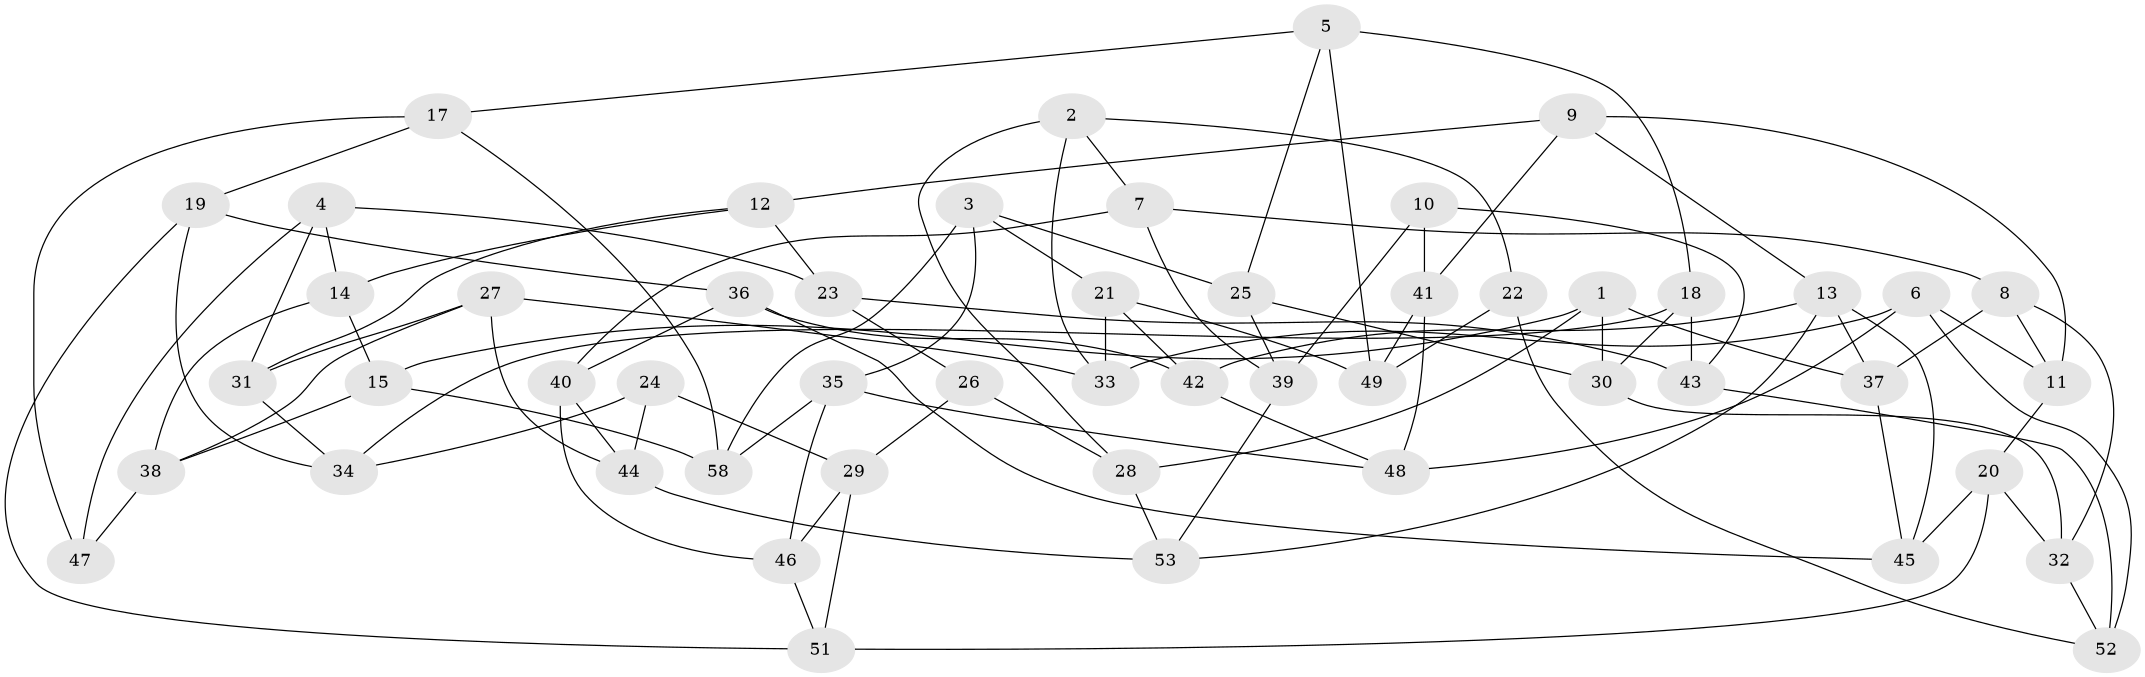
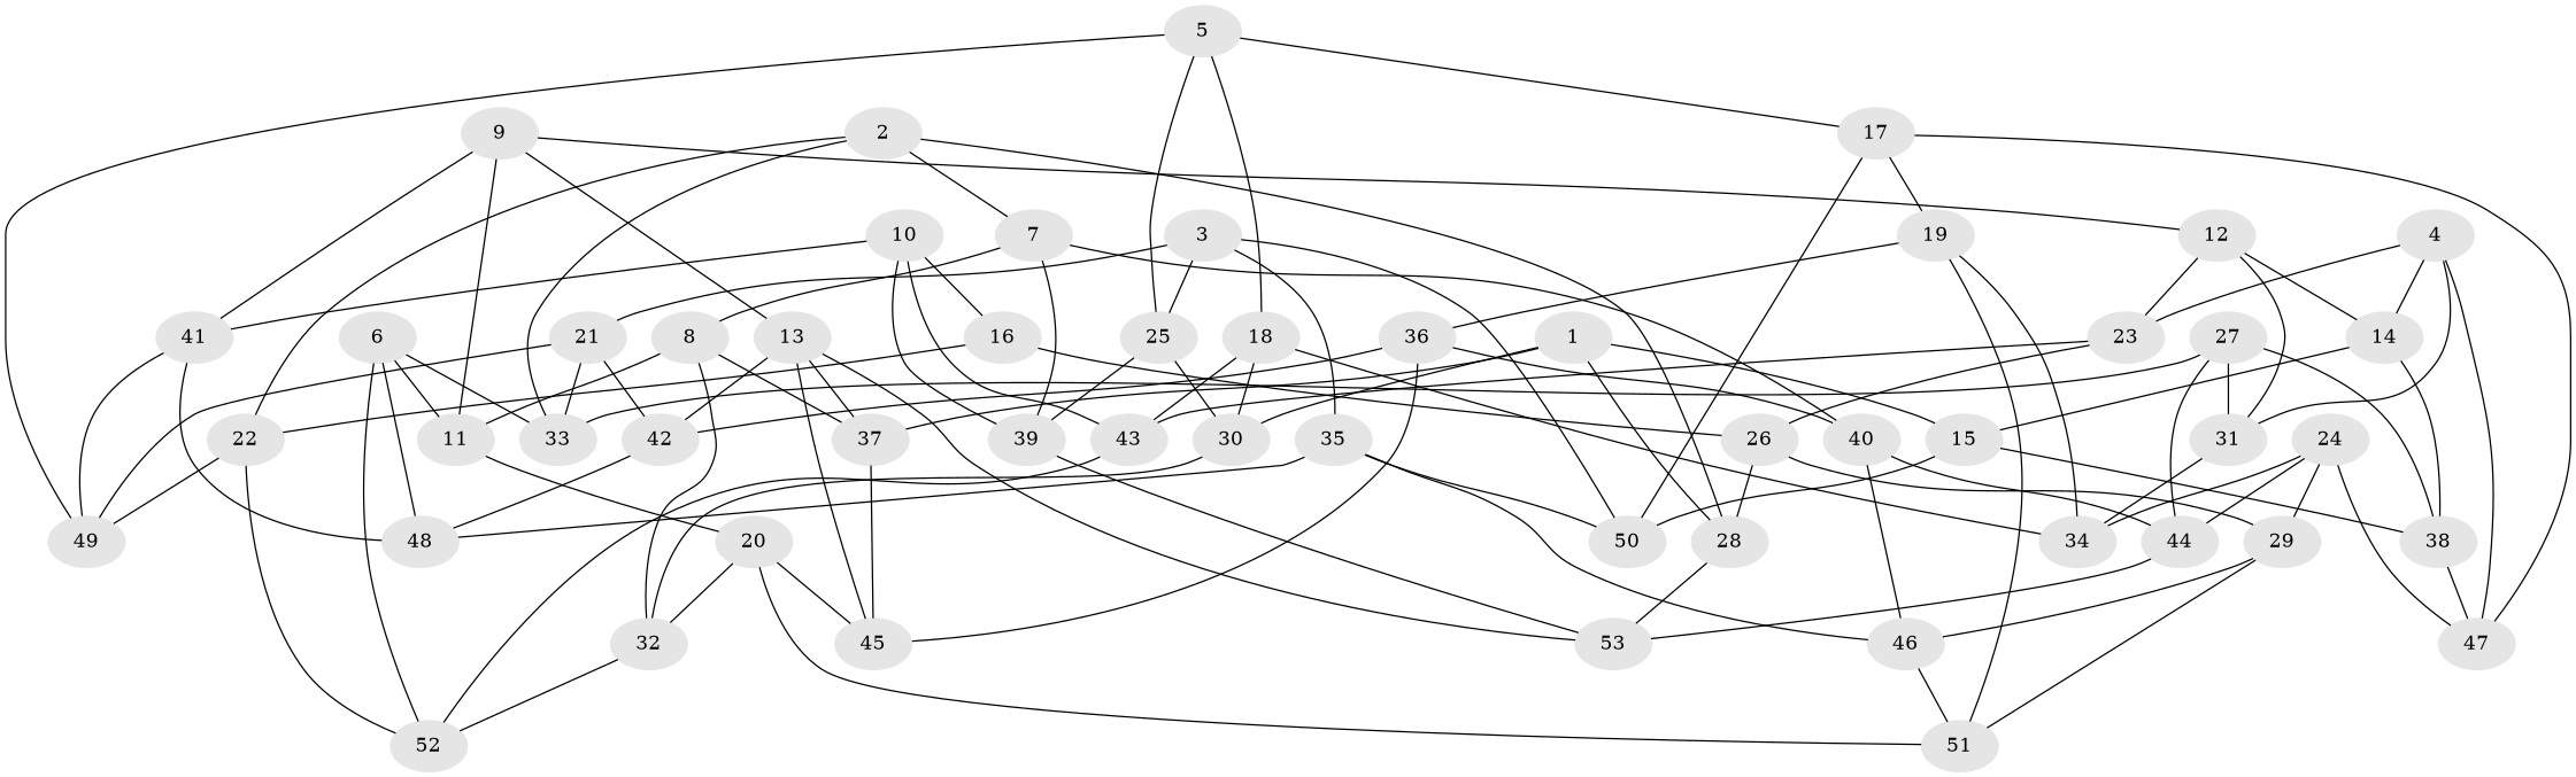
  graph {
    node [color=gray90 style=filled]
    1
    15
    28
    30
    37
-   50 [label=58]
+   50
    38
    53
    32
    45
    2
    7
    22
    33
    8
    39
    40
    49
    52
    3
    21
    25
    35
    42
    48
    46
    4
    14
    23
    31
    47
    43
    26
    34
    5
    17
    18
    19
    6
    11
    20
    44
    9
    12
    13
    41
    10
+   16
    51
    29
    36
    24
    27
    1 -- 15
    1 -- 28
    1 -- 30
    1 -- 37
    15 -- 50
    15 -- 38
    28 -- 53
    30 -- 32
    37 -- 45
    38 -- 47
    32 -- 52
    2 -- 28
    2 -- 7
    2 -- 22
    2 -- 33
    7 -- 8
    7 -- 39
    7 -- 40
    22 -- 49
    22 -- 52
    8 -- 37
    8 -- 32
    8 -- 11
    39 -- 53
    40 -- 46
    40 -- 44
    3 -- 50
    3 -- 21
    3 -- 25
    3 -- 35
    21 -- 33
    21 -- 49
    21 -- 42
    25 -- 30
    25 -- 39
    35 -- 50
    35 -- 48
    35 -- 46
    42 -- 48
    46 -- 51
    4 -- 14
    4 -- 23
    4 -- 31
    4 -- 47
    14 -- 15
    14 -- 38
    23 -- 43
    23 -- 26
    31 -- 34
    43 -- 52
    26 -- 28
    26 -- 29
    5 -- 49
    5 -- 25
    5 -- 17
    5 -- 18
    17 -- 50
    17 -- 47
    17 -- 19
    18 -- 30
    18 -- 43
    18 -- 34
    19 -- 34
    19 -- 51
    19 -- 36
    6 -- 33
    6 -- 52
    6 -- 48
    6 -- 11
    11 -- 20
    20 -- 32
    20 -- 45
    20 -- 51
    44 -- 53
    9 -- 11
    9 -- 12
    9 -- 13
    9 -- 41
    12 -- 14
    12 -- 23
    12 -- 31
    13 -- 37
    13 -- 53
    13 -- 45
    13 -- 42
    41 -- 49
    41 -- 48
    10 -- 39
    10 -- 43
    10 -- 41
+   10 -- 16
+   16 -- 22
+   16 -- 26
    29 -- 46
    29 -- 51
    36 -- 45
    36 -- 40
    36 -- 42
+   24 -- 47
    24 -- 34
    24 -- 44
    24 -- 29
    27 -- 38
    27 -- 33
    27 -- 31
    27 -- 44
  }
